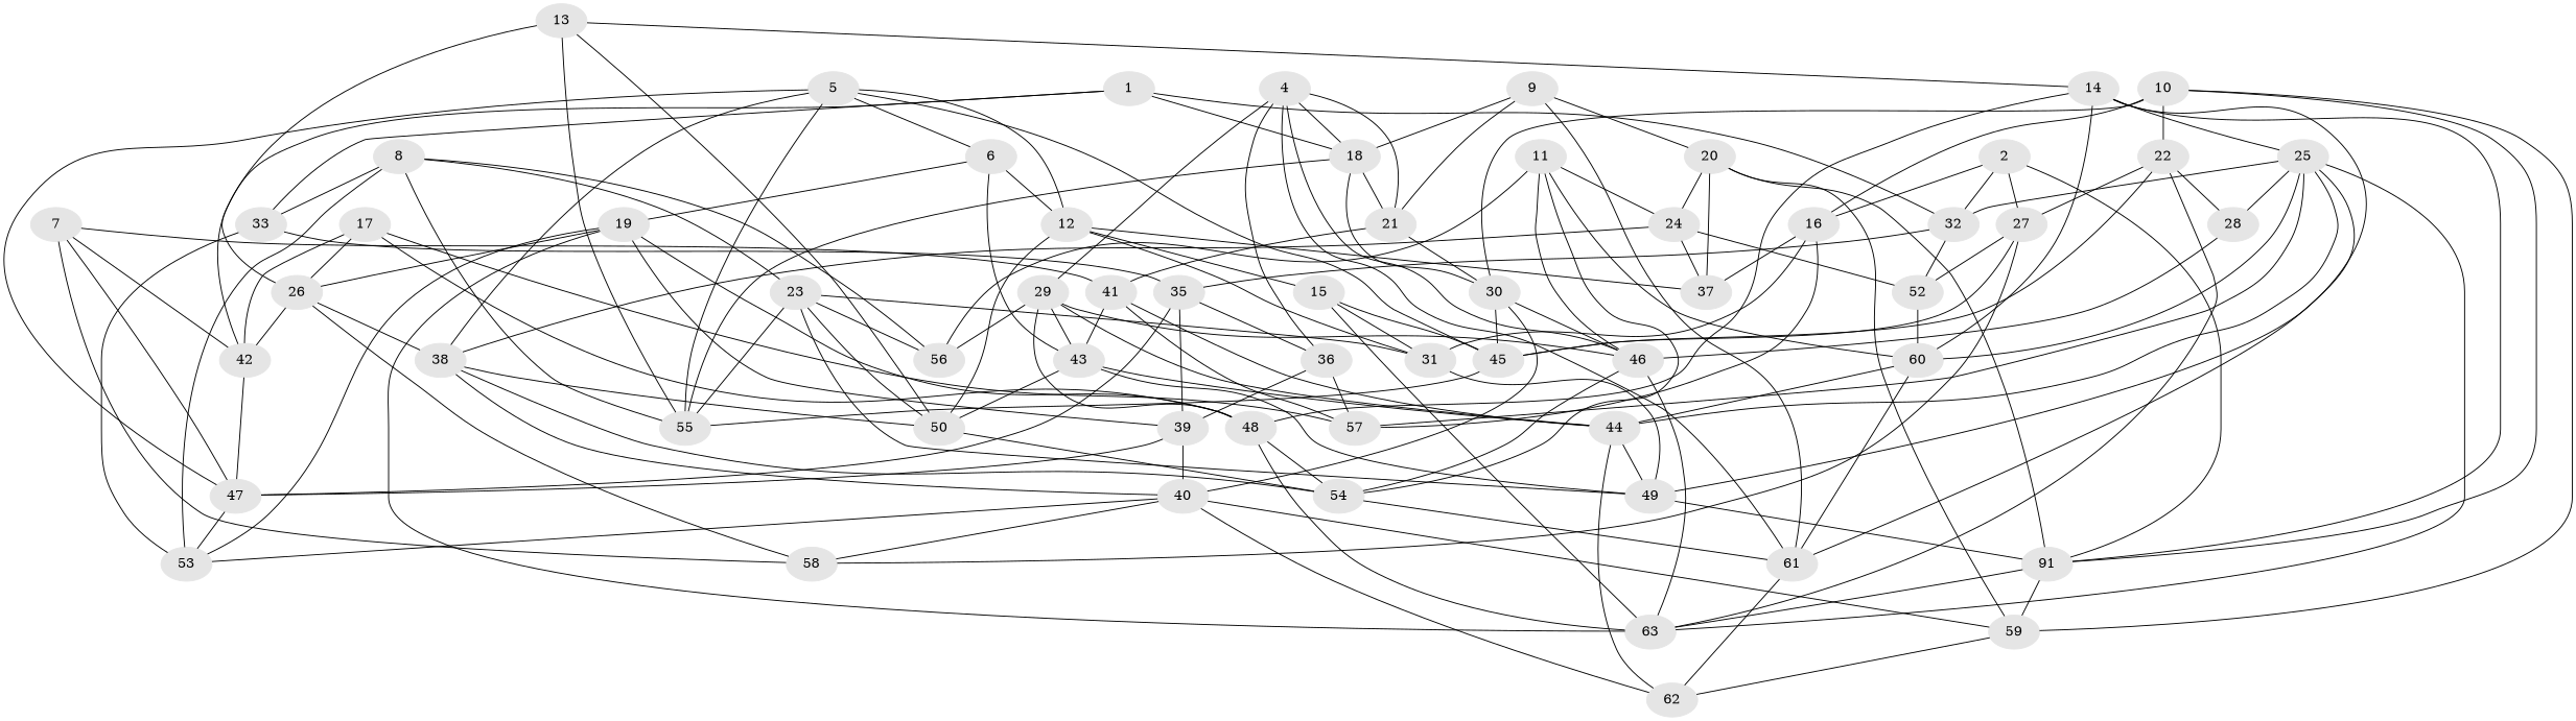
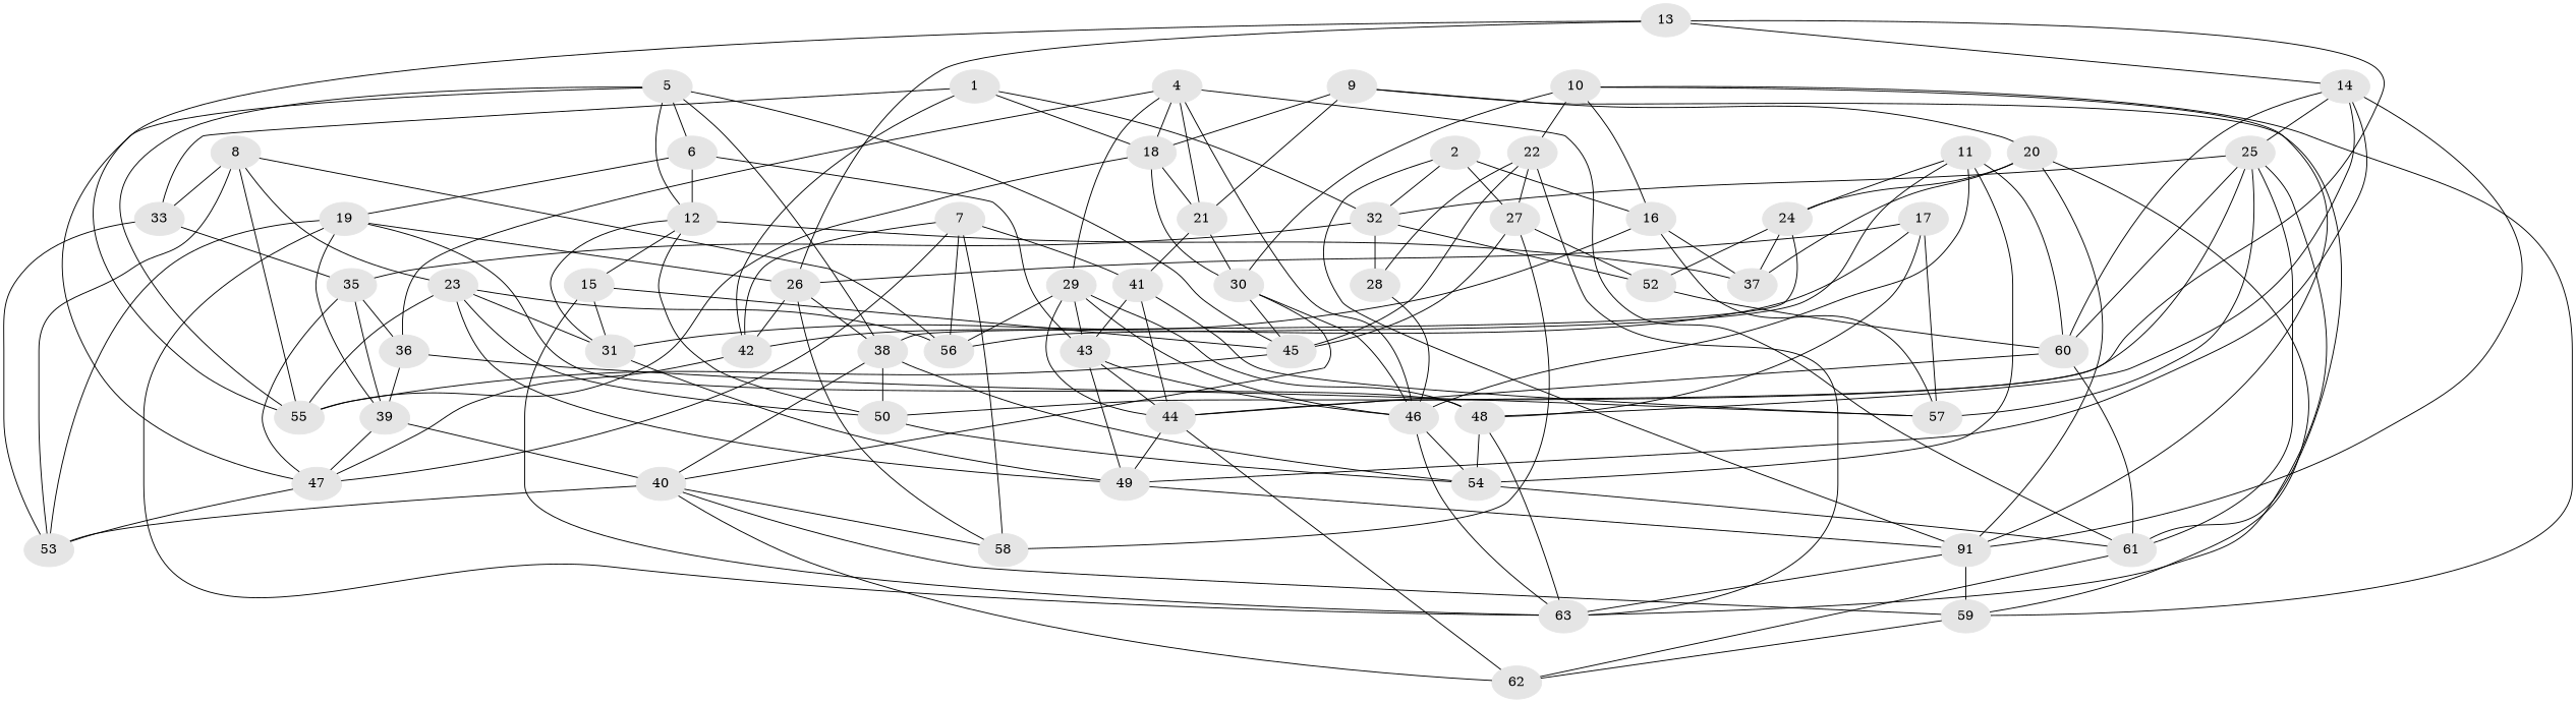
  graph {
    node [color=gray90 style=filled]
    edge [weight=1.0]
    1
    18
    32
    33
    42
    21
    55
    30
    52
    35
    53
    47
    2
    16
    27
    n16 [label=91]
    31
    37
    57
    45
    58
    59
    63
    20
    24
    61
    62
    4
    29
    36
    46
    41
    43
    56
    48
    44
    39
    54
    5
    6
    12
    38
    19
    15
    50
    40
    26
    49
    7
    8
    23
    9
    10
    22
    28
    11
    60
    13
    14
    25
    17
    1 -- 18
    1 -- 32
    1 -- 33
    1 -- 42
    18 -- 21
    18 -- 55
    18 -- 30
    32 -- 52
    32 -- 35 [weight=2.0]
    33 -- 35
    33 -- 53 [weight=2.0]
    42 -- 47
    21 -- 30
    21 -- 41 [weight=2.0]
    30 -- 45
    30 -- 46
    30 -- 40
    52 -- 60
    35 -- 47
    35 -- 36
    35 -- 39
    47 -- 53
    2 -- 32
    2 -- 16
    2 -- 27
    2 -- n16
    16 -- 31 [weight=2.0]
    16 -- 37
    16 -- 57
    27 -- 52
    27 -- 45
    27 -- 58 [weight=2.0]
    n16 -- 59 [weight=2.0]
    n16 -- 63
    31 -- 49
    45 -- 55
    59 -- 62
    20 -- n16
    20 -- 37
    20 -- 59
    20 -- 24
    24 -- 52
    24 -- 37
    24 -- 38
    61 -- 62
    4 -- 18
    4 -- 21
    4 -- 61
    4 -- 29
    4 -- 36
    4 -- 46
    29 -- 46
    29 -- 43
    29 -- 56
    29 -- 48
    29 -- 44
    36 -- 57
    36 -- 39
    46 -- 63
    46 -- 54
    41 -- 57
    41 -- 43
    41 -- 44
    43 -- 44
-   43 -- 50
+   43 -- 46
    43 -- 49
    48 -- 63 [weight=3.0]
    48 -- 54
    44 -- 62
    44 -- 49
    39 -- 47
    39 -- 40 [weight=2.0]
    54 -- 61
    5 -- 55
    5 -- 47
    5 -- 45
    5 -- 6
    5 -- 12
    5 -- 38
    6 -- 43 [weight=3.0]
    6 -- 12
    6 -- 19
    12 -- 31
    12 -- 37
    12 -- 15
    12 -- 50
    38 -- 54
    38 -- 50
    38 -- 40
    19 -- 53
    19 -- 63
    19 -- 48
    19 -- 39
    19 -- 26
    15 -- 31
    15 -- 45
    15 -- 63
    50 -- 54
    40 -- 53
    40 -- 58
    40 -- 59
    40 -- 62
    26 -- 42
    26 -- 58
    26 -- 38
    49 -- n16
    7 -- 42
    7 -- 47
    7 -- 58 [weight=2.0]
    7 -- 41
+   7 -- 56
    8 -- 33 [weight=2.0]
    8 -- 55
    8 -- 53
    8 -- 56
    8 -- 23
    23 -- 55
    23 -- 31
    23 -- 56
    23 -- 50
    23 -- 49
    9 -- 18
    9 -- 21
    9 -- 20
    9 -- 61
    10 -- 30
    10 -- 16
    10 -- n16
    10 -- 59
    10 -- 22 [weight=2.0]
    22 -- 27
    22 -- 45
    22 -- 63
    22 -- 28
    28 -- 46
    11 -- 24
    11 -- 46 [weight=2.0]
    11 -- 56
    11 -- 54
    11 -- 60
    60 -- 61
    60 -- 44
    13 -- 55
    13 -- 50
    13 -- 26
    13 -- 14
    14 -- n16
    14 -- 48
    14 -- 49
    14 -- 60
    14 -- 25
    25 -- 32
    25 -- 57 [weight=2.0]
    25 -- 63
    25 -- 61
    25 -- 44
-   25 -- 28 [weight=2.0]
+   32 -- 28 [weight=2.0]
    25 -- 60
    17 -- 42
    17 -- 57
    17 -- 48
    17 -- 26
  }
